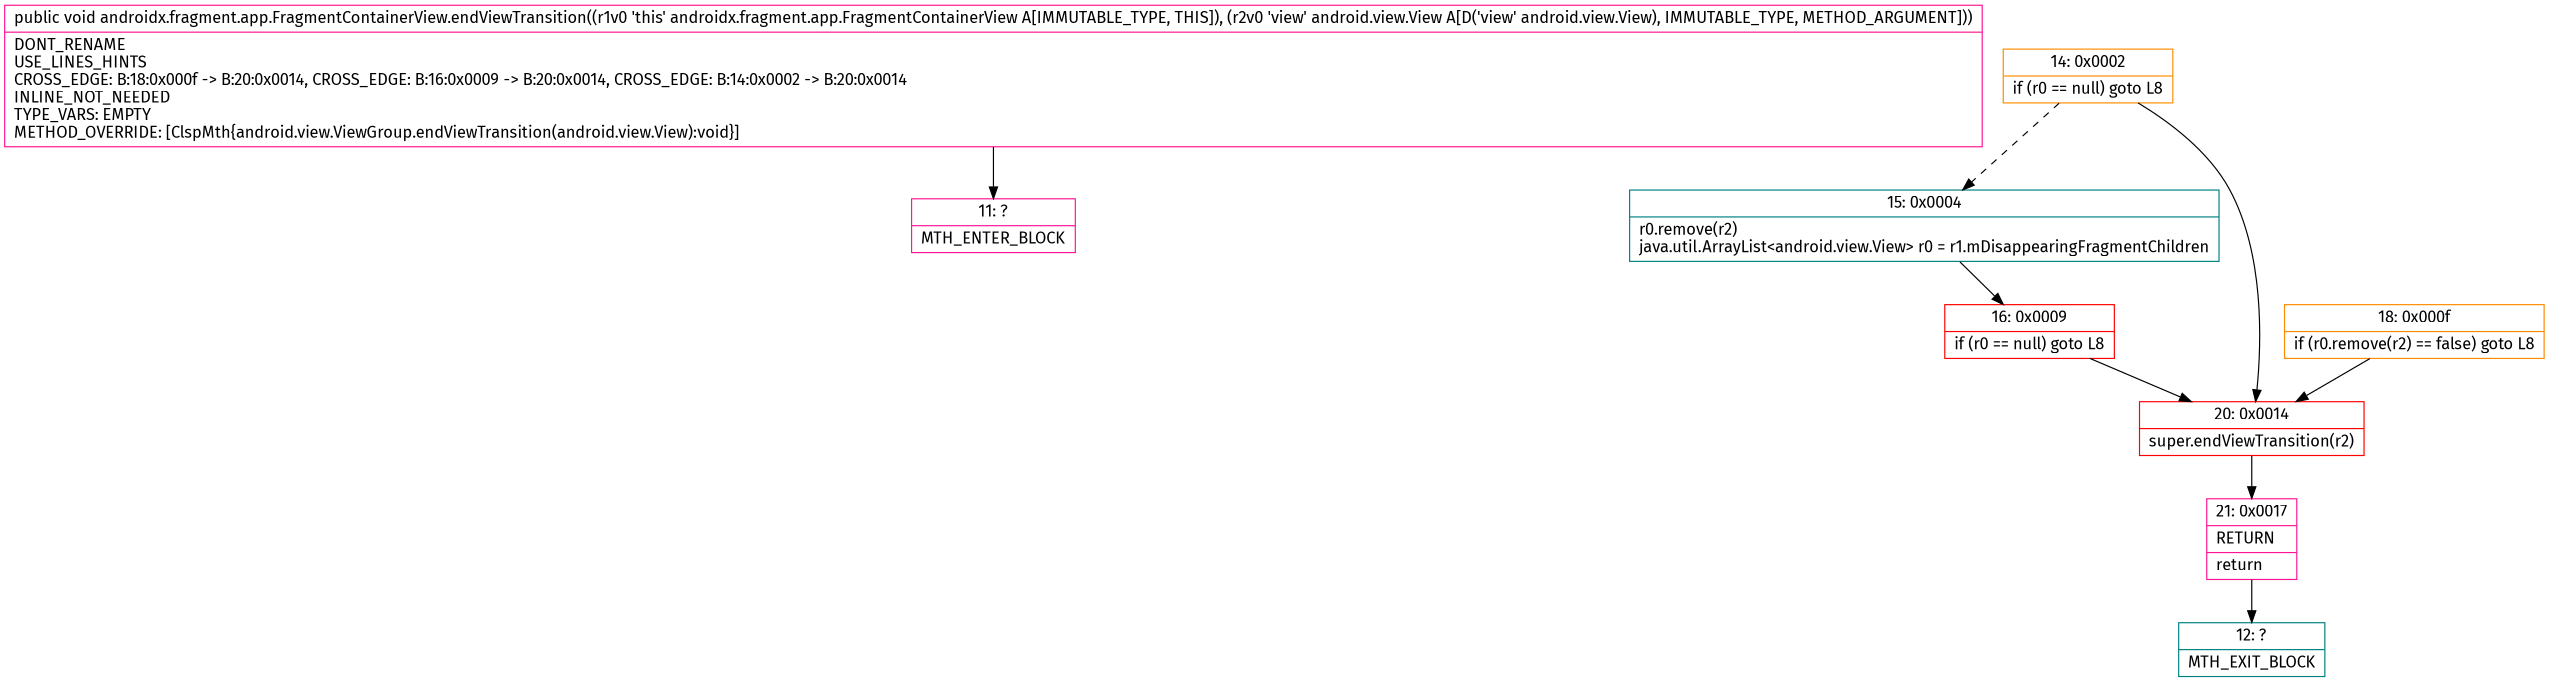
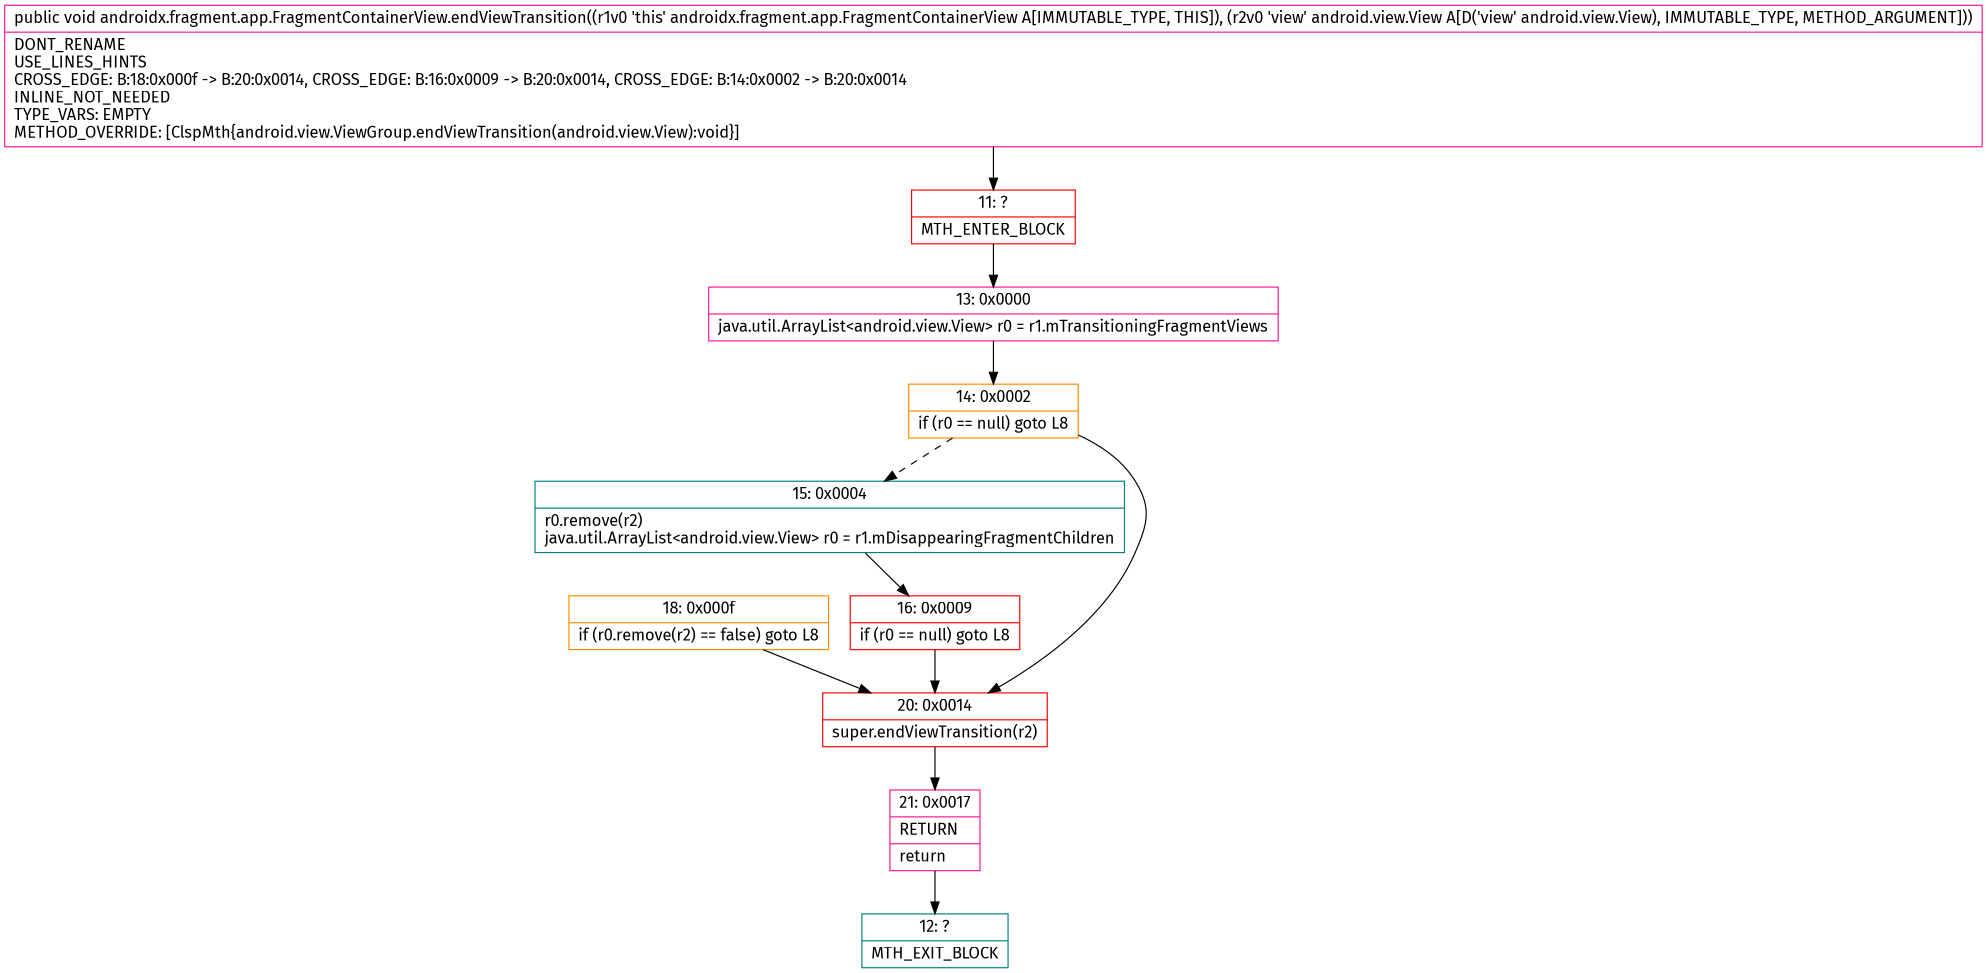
  digraph {
    fontname="Fira Sans"
    node [color=deeppink fontname="Fira Sans" shape=record]
    edge [fontname="Fira Sans"]
-   n1 [label="{11\:\ ?|MTH_ENTER_BLOCK\l}"]
+   n1 [color=red label="{11\:\ ?|MTH_ENTER_BLOCK\l}"]
+   n2 [label="{13\:\ 0x0000|java.util.ArrayList\<android.view.View\> r0 = r1.mTransitioningFragmentViews\l}"]
    n3 [color=darkorange label="{14\:\ 0x0002|if (r0 == null) goto L8\l}"]
    n4 [color=teal label="{15\:\ 0x0004|r0.remove(r2)\ljava.util.ArrayList\<android.view.View\> r0 = r1.mDisappearingFragmentChildren\l}"]
    n5 [color=red label="{20\:\ 0x0014|super.endViewTransition(r2)\l}"]
    n6 [color=red label="{16\:\ 0x0009|if (r0 == null) goto L8\l}"]
    n7 [label="{21\:\ 0x0017|RETURN\l|return\l}"]
    n8 [color=darkorange label="{18\:\ 0x000f|if (r0.remove(r2) == false) goto L8\l}"]
    n9 [color=teal label="{12\:\ ?|MTH_EXIT_BLOCK\l}"]
    n10 [label="{public void androidx.fragment.app.FragmentContainerView.endViewTransition((r1v0 'this' androidx.fragment.app.FragmentContainerView A[IMMUTABLE_TYPE, THIS]), (r2v0 'view' android.view.View A[D('view' android.view.View), IMMUTABLE_TYPE, METHOD_ARGUMENT]))  | DONT_RENAME\lUSE_LINES_HINTS\lCROSS_EDGE: B:18:0x000f \-\> B:20:0x0014, CROSS_EDGE: B:16:0x0009 \-\> B:20:0x0014, CROSS_EDGE: B:14:0x0002 \-\> B:20:0x0014\lINLINE_NOT_NEEDED\lTYPE_VARS: EMPTY\lMETHOD_OVERRIDE: [ClspMth\{android.view.ViewGroup.endViewTransition(android.view.View):void\}]\l}"]
+   n1 -> n2
+   n2 -> n3
    n3 -> n4 [style=dashed]
    n3 -> n5
    n4 -> n6
    n5 -> n7
    n6 -> n5
    n7 -> n9
    n8 -> n5
    n10 -> n1
  }
